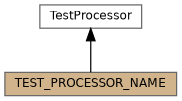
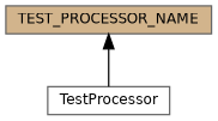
  digraph {
    node [color=gray40 fontname=Helvetica fontsize=10 shape=box style=filled]
    n1 [fillcolor=white fontcolor=black height=0.2 label=TestProcessor width=0.4]
    n2 [fillcolor=tan height=0.2 label=TEST_PROCESSOR_NAME width=0.4]
-   n1 -> n2 [color=black dir=back fontname=Helvetica fontsize=10 labelfontname=Helvetica labelfontsize=10 style=solid]
+   n2 -> n1 [color=black dir=back fontname=Helvetica fontsize=10 labelfontname=Helvetica labelfontsize=10 style=solid]
  }
